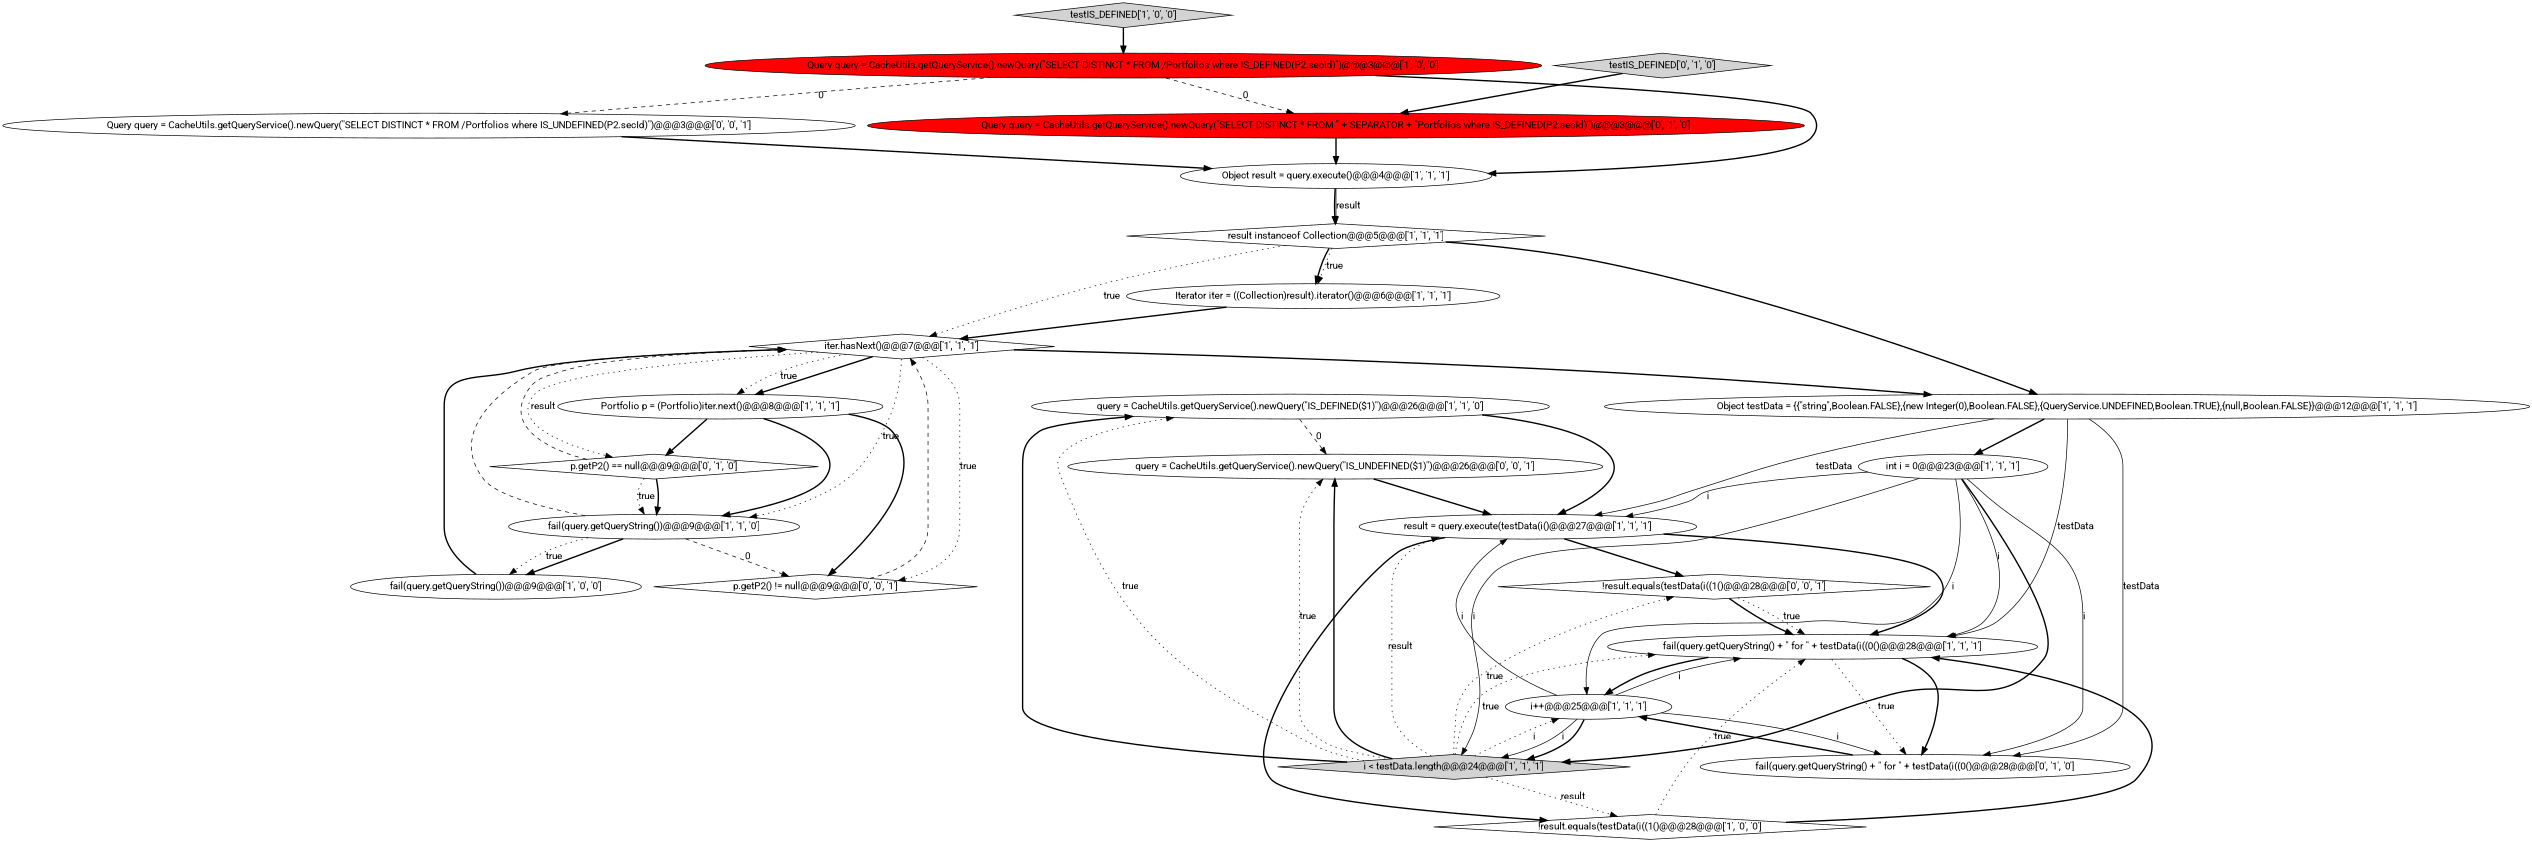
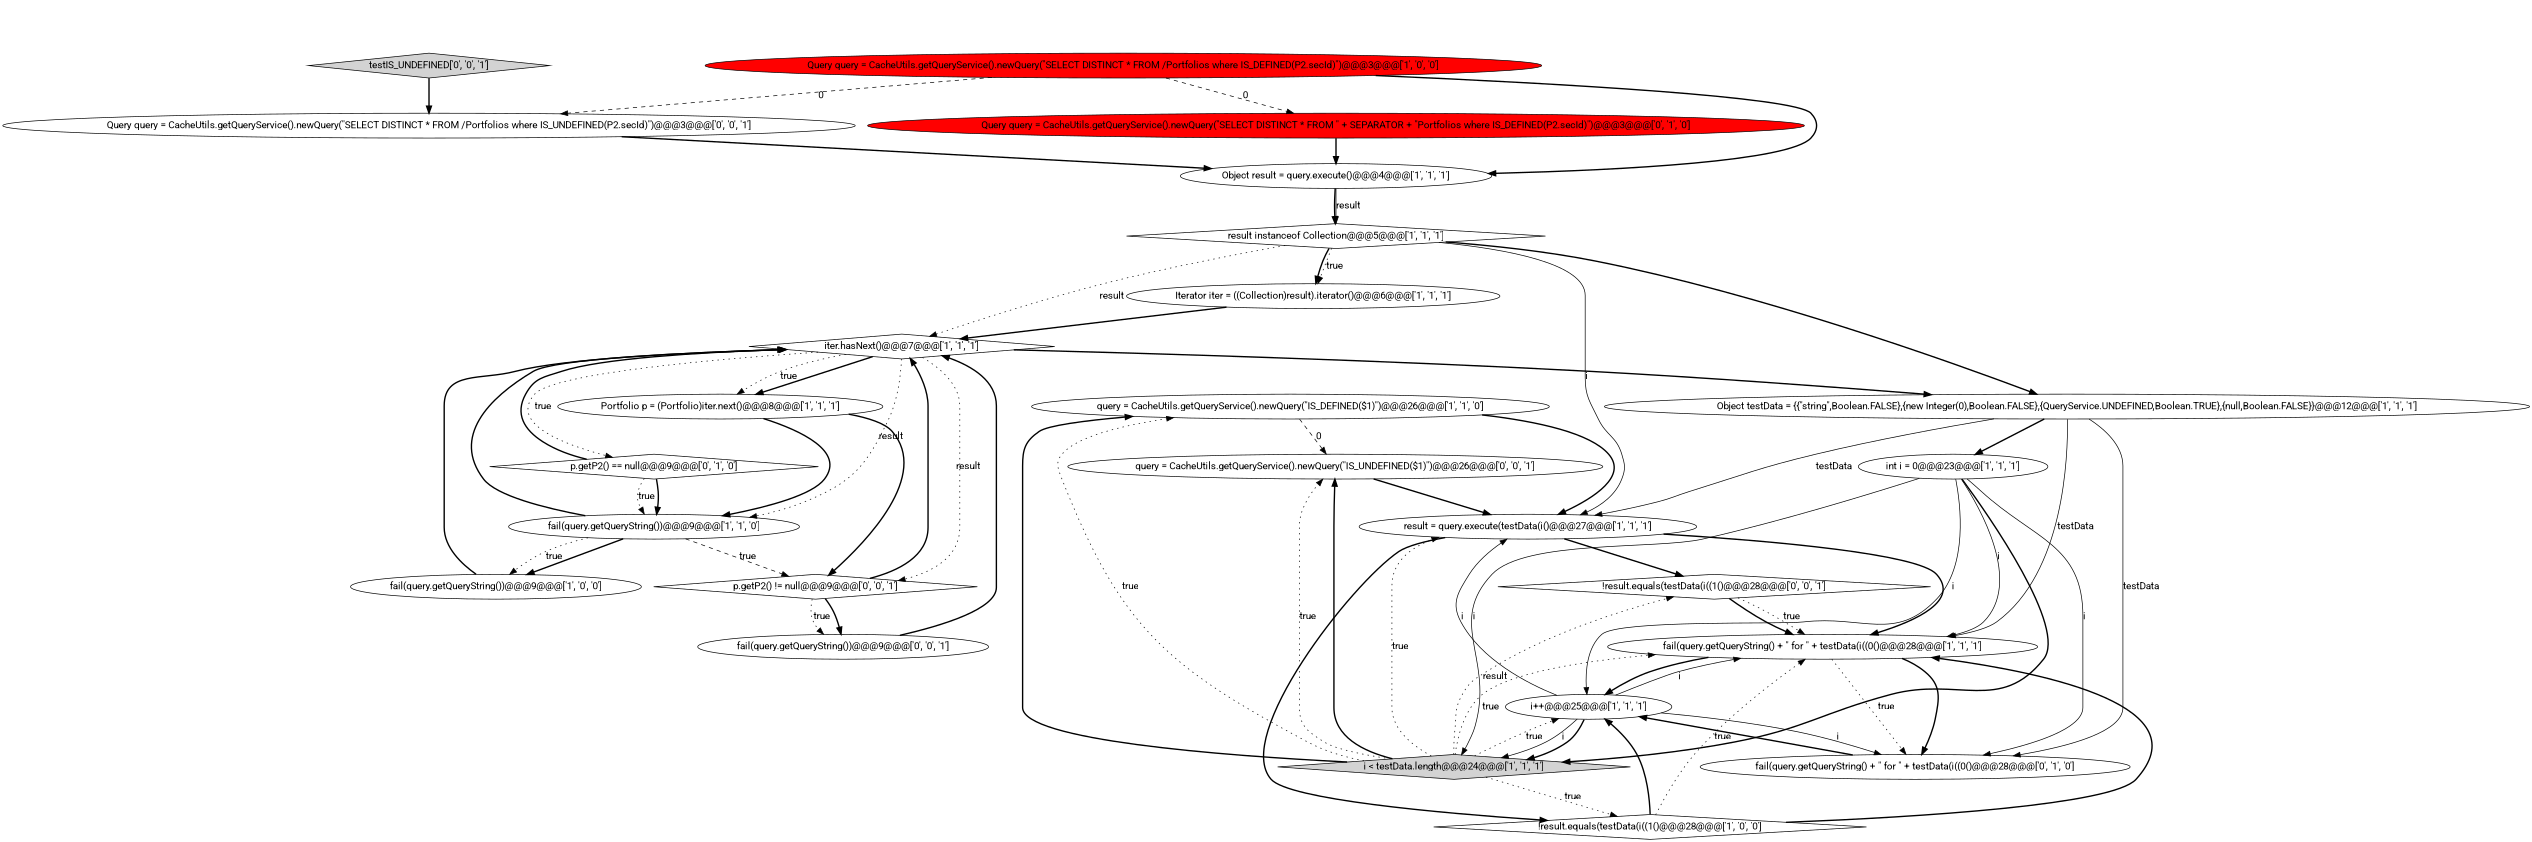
  digraph {
    fontname=Roboto
    node [fillcolor=white fontname=Roboto shape=ellipse style=filled]
    edge [fontname=Roboto style=bold]
    n1 [label="query = CacheUtils.getQueryService().newQuery(\"IS_DEFINED($1)\")@@@26@@@['1', '1', '0']"]
    n2 [label="query = CacheUtils.getQueryService().newQuery(\"IS_UNDEFINED($1)\")@@@26@@@['0', '0', '1']"]
    n3 [label="result = query.execute(testData(i()@@@27@@@['1', '1', '1']"]
    n4 [label="!result.equals(testData(i((1()@@@28@@@['0', '0', '1']" shape=diamond]
    n5 [label="fail(query.getQueryString() + \" for \" + testData(i((0()@@@28@@@['1', '1', '1']"]
    n6 [label="!result.equals(testData(i((1()@@@28@@@['1', '0', '0']" shape=diamond]
+   n7 [fillcolor=lightgray label="testIS_UNDEFINED['0', '0', '1']" shape=diamond]
    n8 [label="Query query = CacheUtils.getQueryService().newQuery(\"SELECT DISTINCT * FROM /Portfolios where IS_UNDEFINED(P2.secId)\")@@@3@@@['0', '0', '1']"]
    n9 [label="Object result = query.execute()@@@4@@@['1', '1', '1']"]
    n10 [label="result instanceof Collection@@@5@@@['1', '1', '1']" shape=diamond]
    n11 [label="iter.hasNext()@@@7@@@['1', '1', '1']" shape=diamond]
    n12 [label="Object testData = {{\"string\",Boolean.FALSE},{new Integer(0),Boolean.FALSE},{QueryService.UNDEFINED,Boolean.TRUE},{null,Boolean.FALSE}}@@@12@@@['1', '1', '1']"]
    n13 [label="Iterator iter = ((Collection)result).iterator()@@@6@@@['1', '1', '1']"]
    n14 [label="fail(query.getQueryString())@@@9@@@['1', '0', '0']"]
    n15 [label="p.getP2() != null@@@9@@@['0', '0', '1']" shape=diamond]
    n16 [label="fail(query.getQueryString())@@@9@@@['1', '1', '0']"]
    n17 [label="Portfolio p = (Portfolio)iter.next()@@@8@@@['1', '1', '1']"]
    n18 [label="p.getP2() == null@@@9@@@['0', '1', '0']" shape=diamond]
-   n19 [fillcolor=lightgray label="testIS_DEFINED['0', '1', '0']" shape=diamond]
    n20 [fillcolor=red label="Query query = CacheUtils.getQueryService().newQuery(\"SELECT DISTINCT * FROM \" + SEPARATOR + \"Portfolios where IS_DEFINED(P2.secId)\")@@@3@@@['0', '1', '0']"]
    n21 [label="i++@@@25@@@['1', '1', '1']"]
    n22 [label="fail(query.getQueryString() + \" for \" + testData(i((0()@@@28@@@['0', '1', '0']"]
    n23 [fillcolor=lightgray label="i < testData.length@@@24@@@['1', '1', '1']" shape=diamond]
-   n24 [fillcolor=lightgray label="testIS_DEFINED['1', '0', '0']" shape=diamond]
    n25 [fillcolor=red label="Query query = CacheUtils.getQueryService().newQuery(\"SELECT DISTINCT * FROM /Portfolios where IS_DEFINED(P2.secId)\")@@@3@@@['1', '0', '0']"]
+   n26 [label="fail(query.getQueryString())@@@9@@@['0', '0', '1']"]
    n27 [label="int i = 0@@@23@@@['1', '1', '1']"]
    n1 -> n2 [label=0 style=dashed]
    n1 -> n3
    n2 -> n3
    n3 -> n4
    n3 -> n5
    n3 -> n6
    n4 -> n5 [label=true style=dotted]
    n4 -> n5
    n5 -> n21
    n5 -> n22
    n5 -> n22 [label=true style=dotted]
    n6 -> n5 [label=true style=dotted]
    n6 -> n5
+   n6 -> n21
+   n7 -> n8
    n8 -> n9
    n9 -> n10
    n9 -> n10 [label=result style=solid]
-   n10 -> n11 [label=true style=dotted]
+   n10 -> n11 [label=result style=dotted]
    n10 -> n12
    n10 -> n13
    n10 -> n13 [label=true style=dotted]
    n11 -> n12
-   n11 -> n15 [label=true style=dotted]
-   n11 -> n16 [label=true style=dotted]
+   n11 -> n15 [label=result style=dotted]
+   n11 -> n16 [label=result style=dotted]
    n11 -> n17
    n11 -> n17 [label=true style=dotted]
-   n11 -> n18 [label=result style=dotted]
+   n11 -> n18 [label=true style=dotted]
    n12 -> n3 [label=testData style=solid]
    n12 -> n5 [label=testData style=solid]
    n12 -> n22 [label=testData style=solid]
    n12 -> n27
    n13 -> n11
    n14 -> n11
-   n15 -> n11 [style=dashed]
-   n16 -> n11 [style=dashed]
+   n15 -> n11
+   n15 -> n26
+   n15 -> n26 [label=true style=dotted]
+   n16 -> n11
    n16 -> n14
    n16 -> n14 [label=true style=dotted]
-   n16 -> n15 [label=0 style=dashed]
+   n16 -> n15 [label=true style=dashed]
    n17 -> n15
    n17 -> n16
-   n17 -> n18
-   n18 -> n11 [style=dashed]
+   n18 -> n11
    n18 -> n16
    n18 -> n16 [label=true style=dotted]
-   n19 -> n20
    n20 -> n9
    n21 -> n3 [label=i style=solid]
    n21 -> n5 [label=i style=solid]
    n21 -> n22 [label=i style=solid]
    n21 -> n23 [label=i style=solid]
    n21 -> n23
    n22 -> n21
    n23 -> n1
    n23 -> n1 [label=true style=dotted]
    n23 -> n2 [label=true style=dotted]
    n23 -> n2
-   n23 -> n3 [label=result style=dotted]
-   n23 -> n4 [label=true style=dotted]
+   n23 -> n3 [label=true style=dotted]
+   n23 -> n4 [label=result style=dotted]
    n23 -> n5 [label=true style=dotted]
-   n23 -> n6 [label=result style=dotted]
-   n23 -> n21 [label=i style=dotted]
-   n24 -> n25
+   n23 -> n6 [label=true style=dotted]
+   n23 -> n21 [label=true style=dotted]
    n25 -> n8 [label=0 style=dashed]
    n25 -> n9
    n25 -> n20 [label=0 style=dashed]
-   n27 -> n3 [label=i style=solid]
+   n26 -> n11
+   n10 -> n3 [label=i style=solid]
    n27 -> n5 [label=i style=solid]
    n27 -> n21 [label=i style=solid]
    n27 -> n22 [label=i style=solid]
    n27 -> n23
    n27 -> n23 [label=i style=solid]
  }
